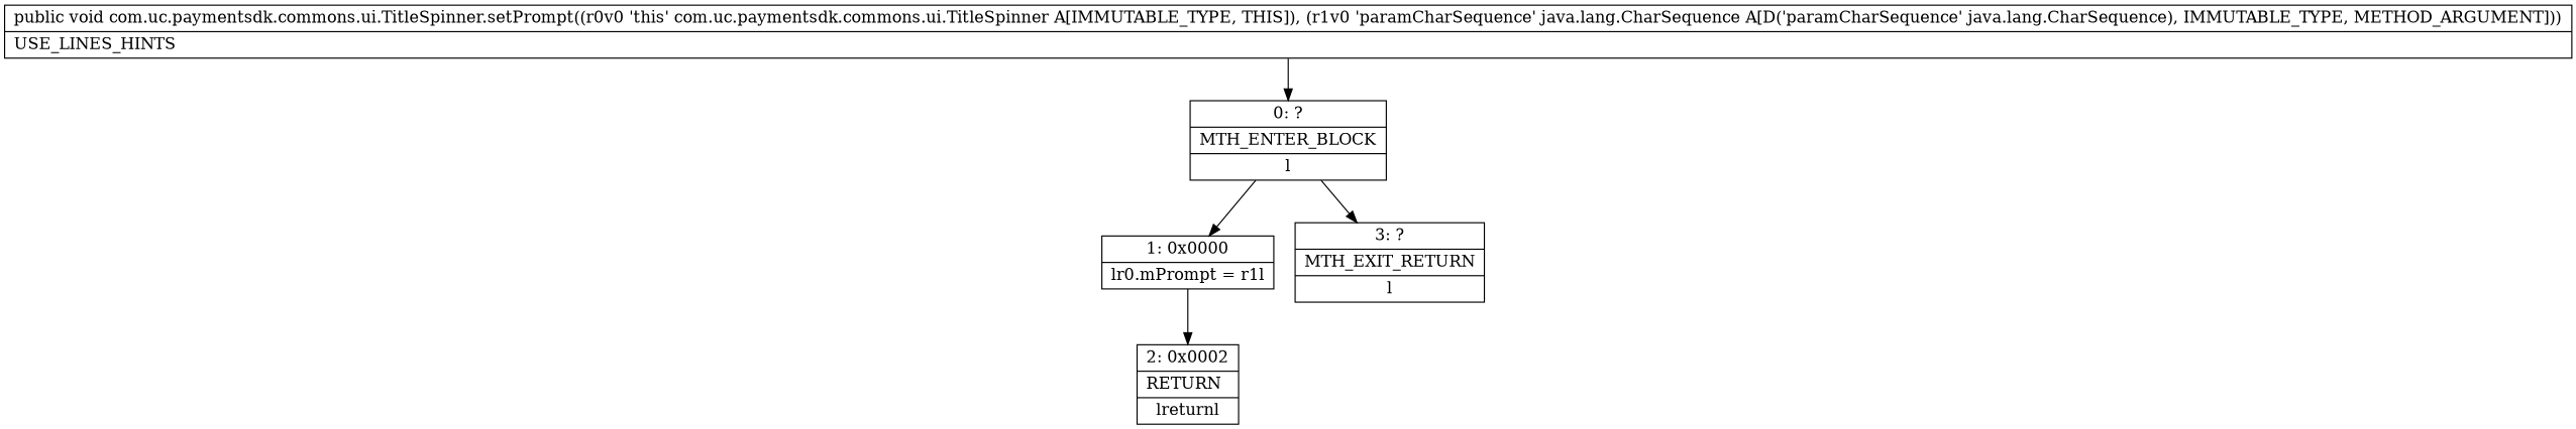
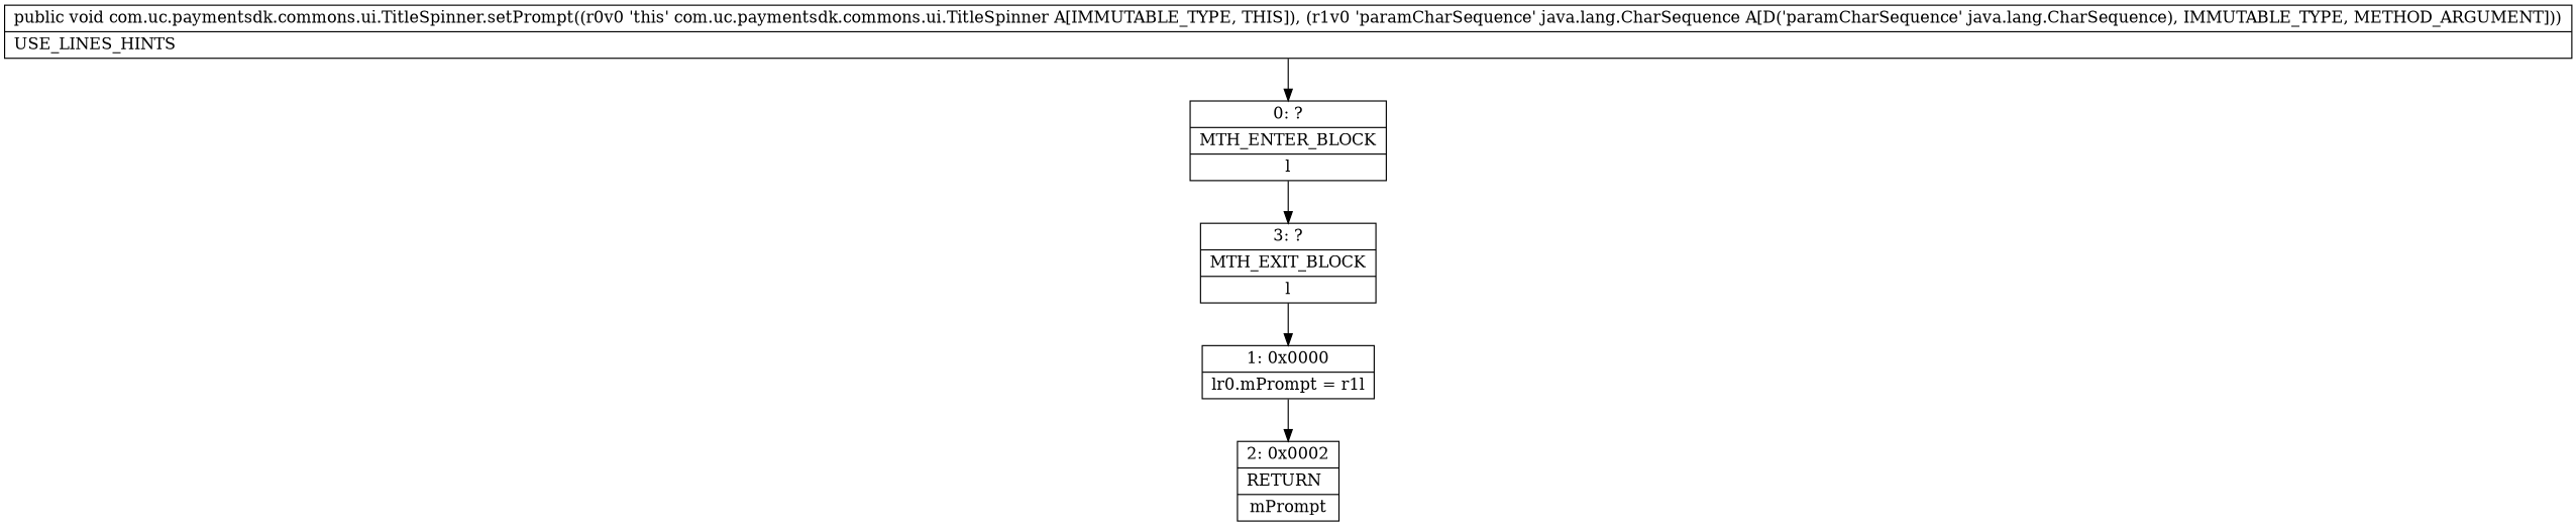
  digraph {
    node [shape=record]
    n1 [label="{0\:\ ?|MTH_ENTER_BLOCK\l|l}"]
    n2 [label="{1\:\ 0x0000|lr0.mPrompt = r1l}"]
-   n3 [label="{3\:\ ?|MTH_EXIT_RETURN\l|l}"]
-   n4 [label="{2\:\ 0x0002|RETURN\l|lreturnl}"]
+   n3 [label="{3\:\ ?|MTH_EXIT_BLOCK\l|l}"]
+   n4 [label="{2\:\ 0x0002|RETURN\l|mPrompt}"]
    n5 [label="{public void com.uc.paymentsdk.commons.ui.TitleSpinner.setPrompt((r0v0 'this' com.uc.paymentsdk.commons.ui.TitleSpinner A[IMMUTABLE_TYPE, THIS]), (r1v0 'paramCharSequence' java.lang.CharSequence A[D('paramCharSequence' java.lang.CharSequence), IMMUTABLE_TYPE, METHOD_ARGUMENT]))  | USE_LINES_HINTS\l}"]
-   n1 -> n2
+   n3 -> n2
    n1 -> n3
    n2 -> n4
    n5 -> n1
  }
